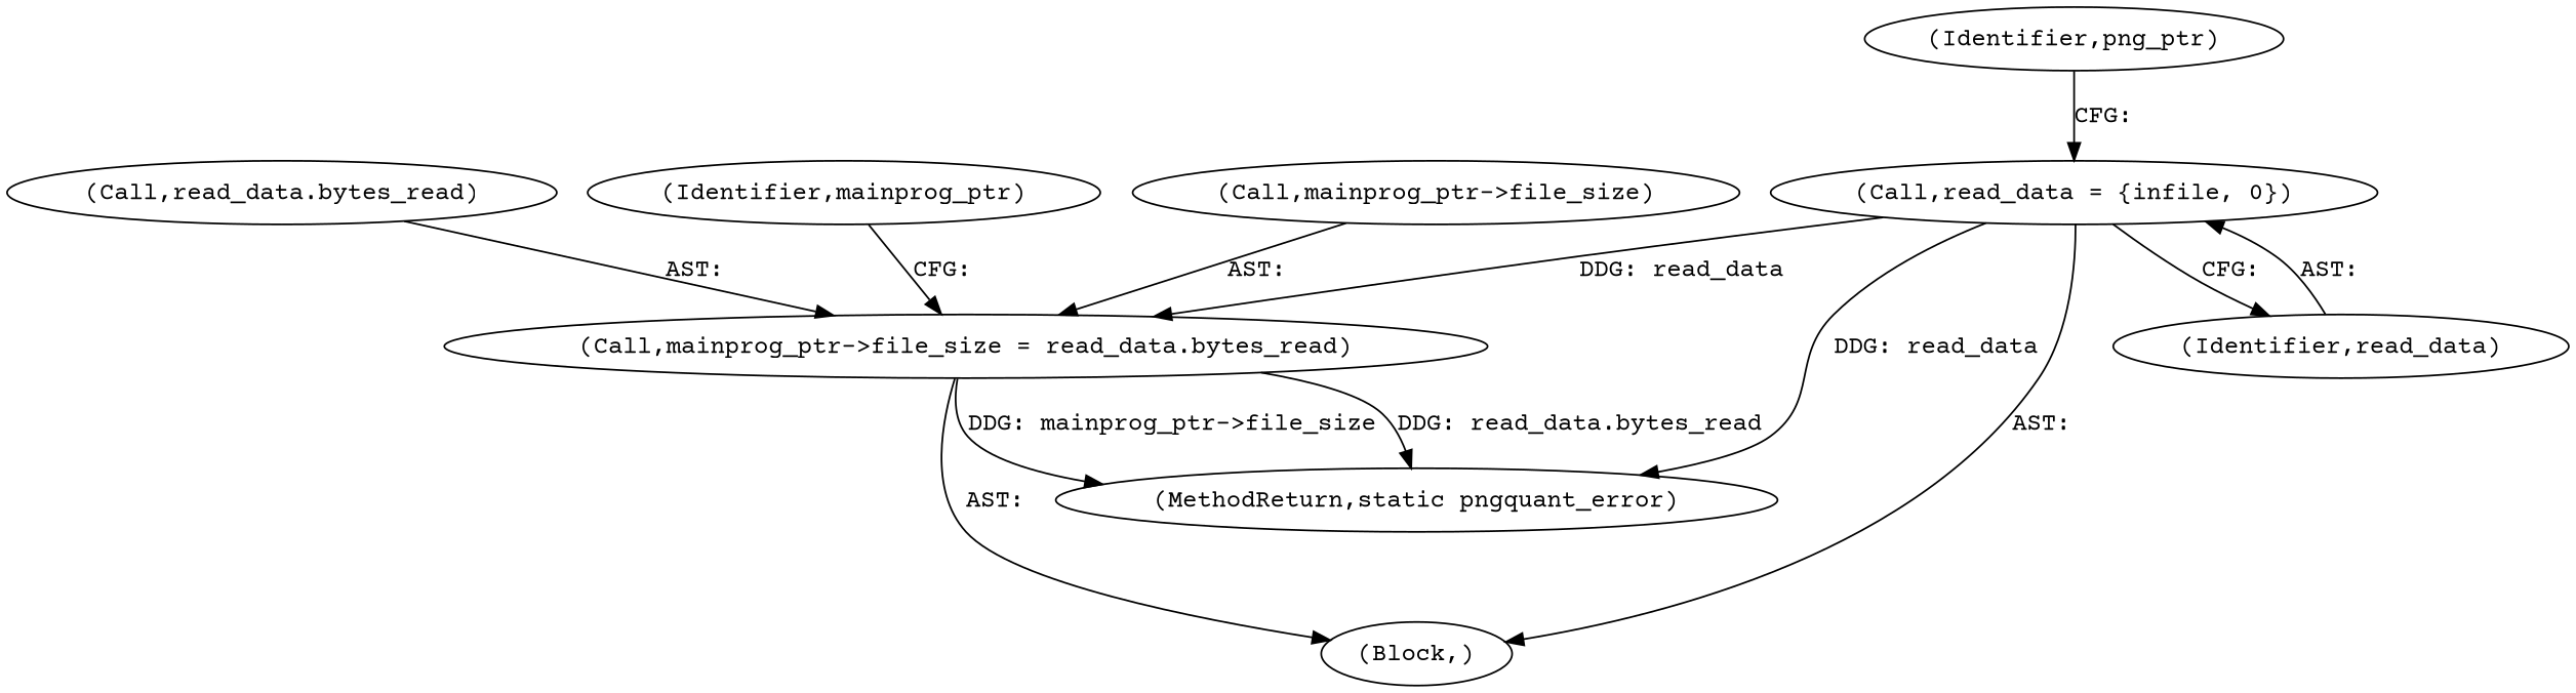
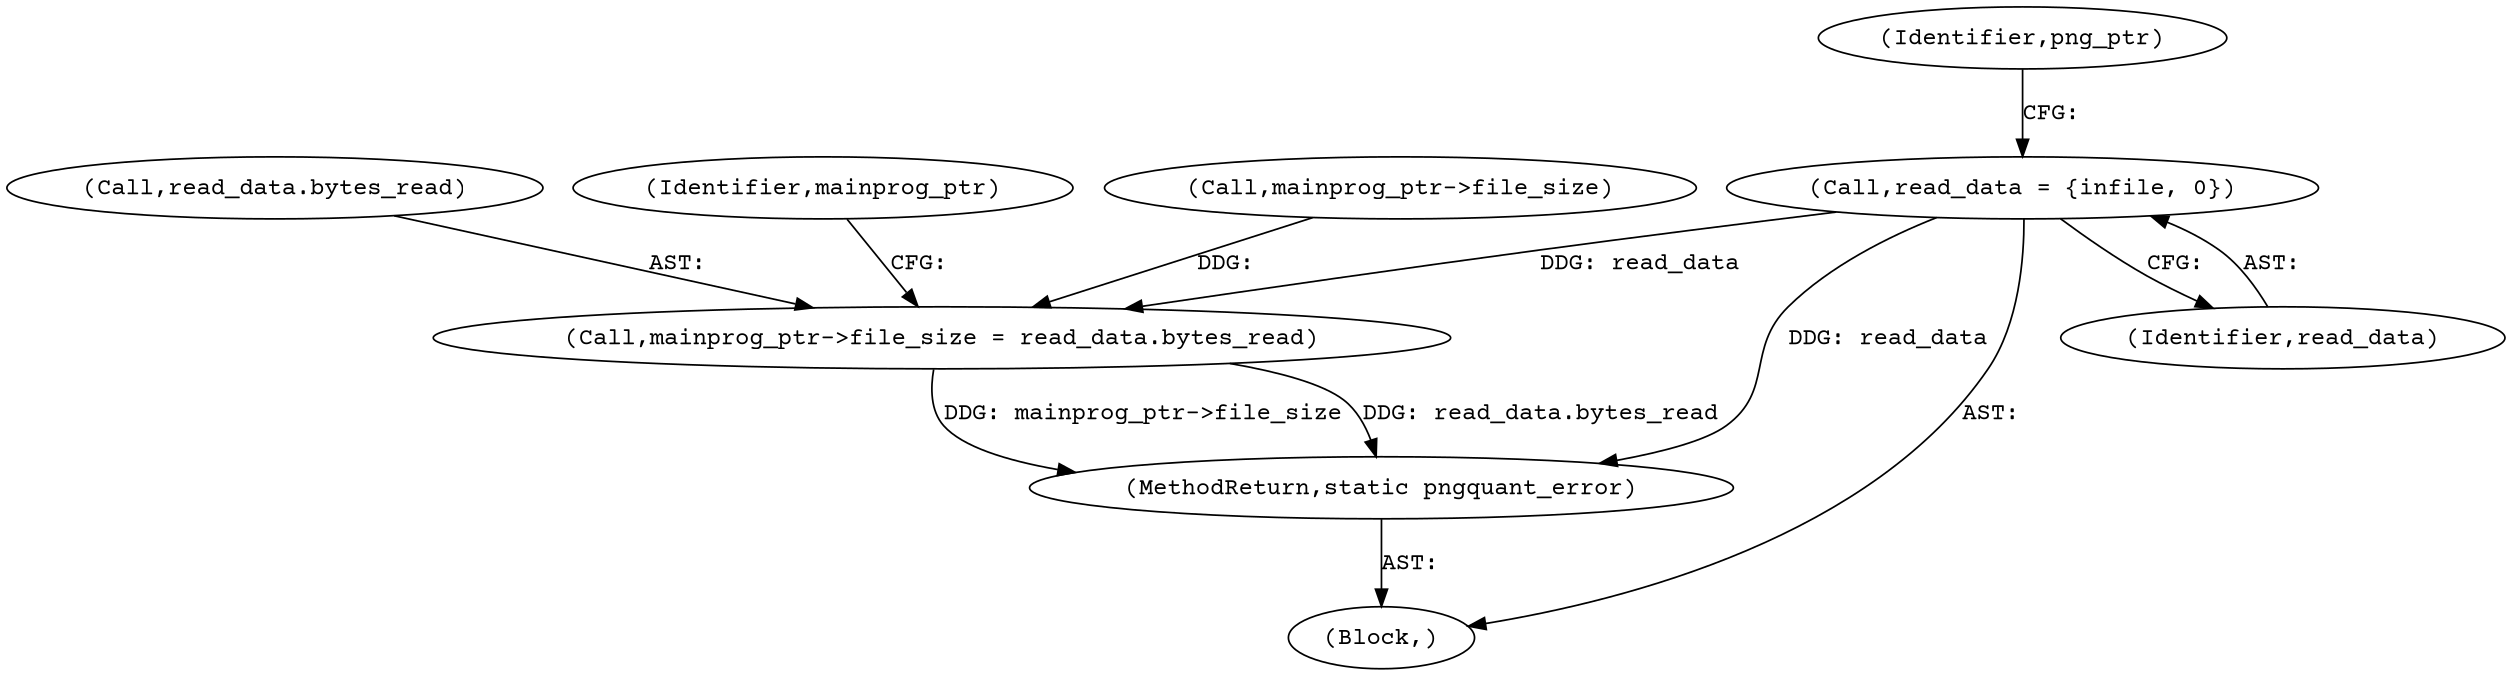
  digraph {
    fontname="Courier Prime"
    node [fontname="Courier Prime"]
    edge [fontname="Courier Prime"]
    n1 [label="(Call,mainprog_ptr->file_size = read_data.bytes_read)"]
    n2 [label="(MethodReturn,static pngquant_error)"]
    n3 [label="(Block,)"]
    n4 [label="(Call,read_data.bytes_read)"]
    n5 [label="(Call,read_data = {infile, 0})"]
    n6 [label="(Identifier,read_data)"]
    n7 [label="(Identifier,png_ptr)"]
    n8 [label="(Identifier,mainprog_ptr)"]
    n9 [label="(Call,mainprog_ptr->file_size)"]
    n1 -> n2 [label="DDG: mainprog_ptr->file_size"]
    n1 -> n2 [label="DDG: read_data.bytes_read"]
-   n1 -> n3 [label="AST: "]
+   n2 -> n3 [label="AST: "]
    n4 -> n1 [label="AST: "]
    n5 -> n1 [label="DDG: read_data"]
    n5 -> n2 [label="DDG: read_data"]
    n5 -> n3 [label="AST: "]
    n5 -> n6 [label="CFG: "]
    n6 -> n5 [label="AST: "]
    n7 -> n5 [label="CFG: "]
    n8 -> n1 [label="CFG: "]
-   n9 -> n1 [label="AST: "]
+   n9 -> n1 [label="DDG: "]
  }
